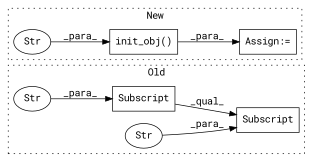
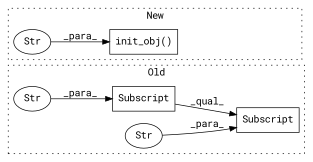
  digraph {
    rankdir=LR
    fontname="Roboto Mono"
    node [a=66 l=9 s="2075,0" shape=box fontname="Roboto Mono"]
    edge [fontname="Roboto Mono"]
    n1 [a=63 l="12,0" label=Subscript]
    n2 [l=4 label=Str s=2082 shape=ellipse]
    n3 [a=63 l="23,0" label=Subscript]
    n4 [label=Str s=2088 shape=ellipse]
    n5 [a=75 l="16,1" label="init_obj()" s="1819,1857"]
    n6 [label=Str s=1835 shape=ellipse]
-   n7 [a=68 l=3 label="Assign:=" s=1873]
    subgraph cluster_1 {
      label=Old
      style=dotted
      n1
      n2
      n3
      n4
    }
    subgraph cluster_2 {
      label=New
      style=dotted
      n5
      n6
-     n7
    }
    n1 -> n3 [label=_qual_]
    n2 -> n1 [label=_para_]
    n4 -> n3 [label=_para_]
-   n5 -> n7 [label=_para_]
    n6 -> n5 [label=_para_]
  }
